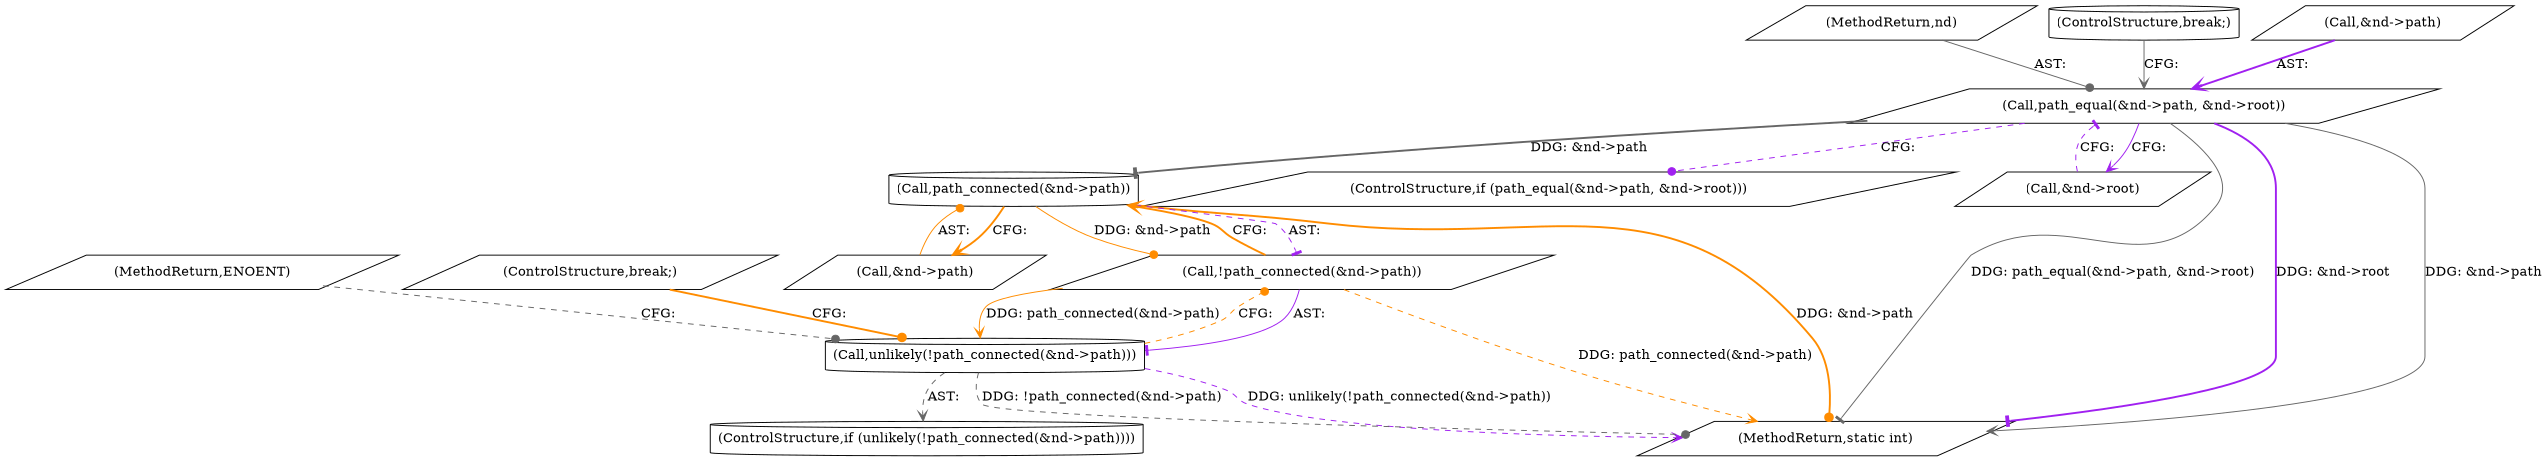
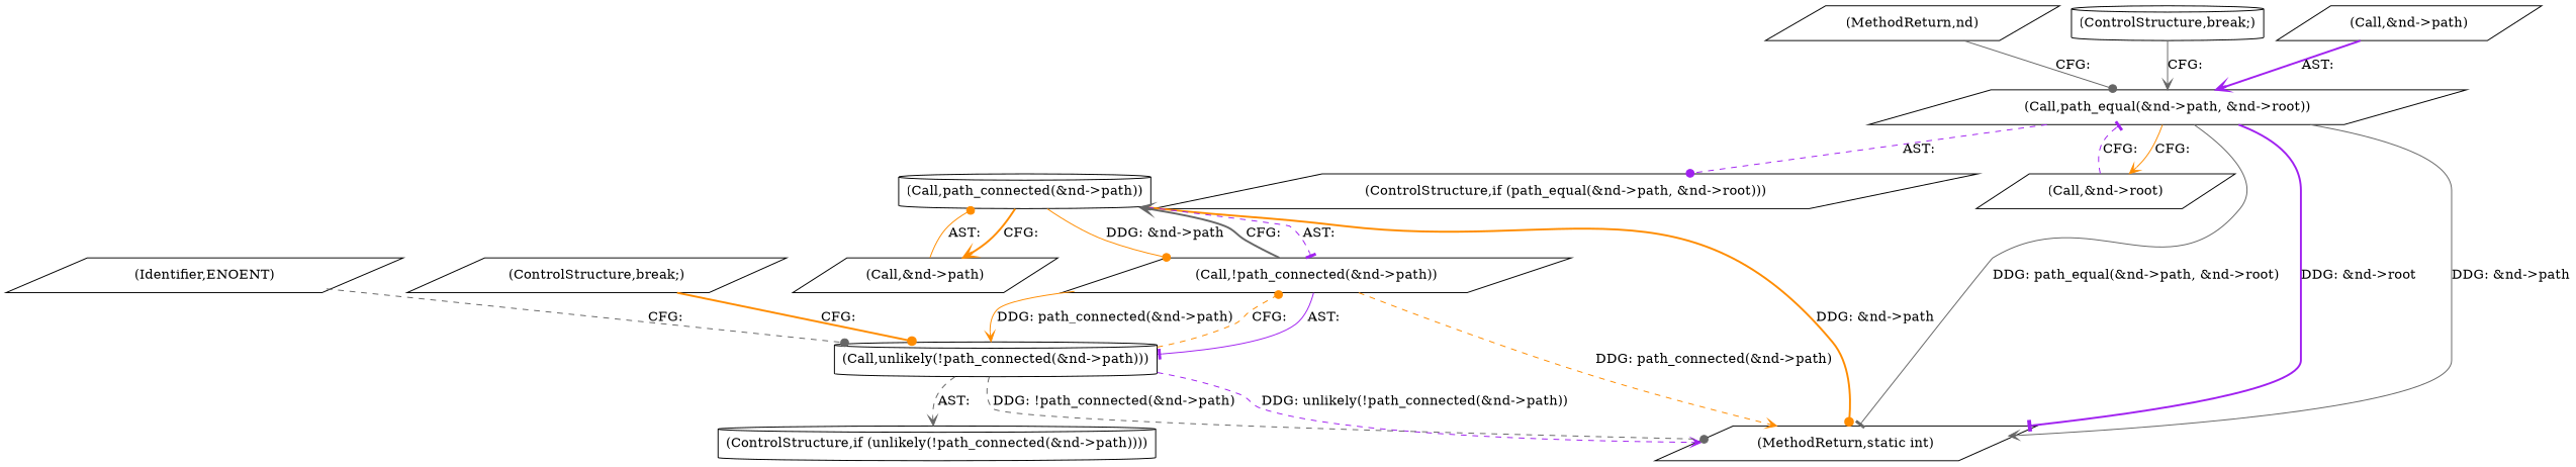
  digraph {
    node [shape=parallelogram]
    edge [arrowhead=vee color=darkorange style=dashed]
    n1 [label="(Call,path_equal(&nd->path, &nd->root))"]
    n2 [label="(Call,path_connected(&nd->path))" shape=cylinder]
    n3 [label="(ControlStructure,if (path_equal(&nd->path, &nd->root)))"]
    n4 [label="(Call,&nd->root)"]
    n5 [label="(MethodReturn,static int)"]
    n6 [label="(Call,!path_connected(&nd->path))"]
    n7 [label="(Call,&nd->path)"]
    n8 [label="(Call,unlikely(!path_connected(&nd->path)))" shape=cylinder]
    n9 [label="(ControlStructure,if (unlikely(!path_connected(&nd->path))))" shape=cylinder]
    n10 [label="(MethodReturn,nd)"]
    n11 [label="(ControlStructure,break;)" shape=cylinder]
    n12 [label="(Call,&nd->path)"]
    n13 [label="(ControlStructure,break;)"]
-   n14 [label="(MethodReturn,ENOENT)"]
-   n1 -> n2 [arrowhead=tee color=gray40 label="DDG: &nd->path" style=bold]
-   n1 -> n3 [arrowhead=dot color=purple label="CFG: "]
-   n1 -> n4 [color=purple label="CFG: " style=solid]
+   n14 [label="(Identifier,ENOENT)"]
+   n1 -> n3 [arrowhead=dot color=purple label="AST: "]
+   n1 -> n4 [label="CFG: " style=solid]
    n1 -> n5 [arrowhead=tee color=gray40 label="DDG: path_equal(&nd->path, &nd->root)" style=solid]
    n1 -> n5 [arrowhead=tee color=purple label="DDG: &nd->root" style=bold]
    n1 -> n5 [color=gray40 label="DDG: &nd->path" style=solid]
    n2 -> n5 [arrowhead=dot label="DDG: &nd->path" style=bold]
    n2 -> n6 [arrowhead=tee color=purple label="AST: "]
    n2 -> n6 [arrowhead=dot label="DDG: &nd->path" style=solid]
    n2 -> n7 [label="CFG: " style=bold]
    n4 -> n1 [arrowhead=tee color=purple label="CFG: "]
-   n6 -> n2 [label="CFG: " style=bold]
+   n6 -> n2 [color=gray40 label="CFG: " style=bold]
    n6 -> n5 [label="DDG: path_connected(&nd->path)"]
    n6 -> n8 [arrowhead=tee color=purple label="AST: " style=solid]
    n6 -> n8 [label="DDG: path_connected(&nd->path)" style=solid]
    n7 -> n2 [arrowhead=dot label="AST: " style=solid]
    n8 -> n5 [color=purple label="DDG: unlikely(!path_connected(&nd->path))"]
    n8 -> n5 [arrowhead=dot color=gray40 label="DDG: !path_connected(&nd->path)"]
    n8 -> n6 [arrowhead=dot label="CFG: "]
    n8 -> n9 [color=gray40 label="AST: "]
-   n10 -> n1 [arrowhead=dot color=gray40 label="AST: " style=solid]
+   n10 -> n1 [arrowhead=dot color=gray40 label="CFG: " style=solid]
    n11 -> n1 [color=gray40 label="CFG: " style=solid]
    n12 -> n1 [color=purple label="AST: " style=bold]
    n13 -> n8 [arrowhead=dot label="CFG: " style=bold]
    n14 -> n8 [arrowhead=dot color=gray40 label="CFG: "]
  }
